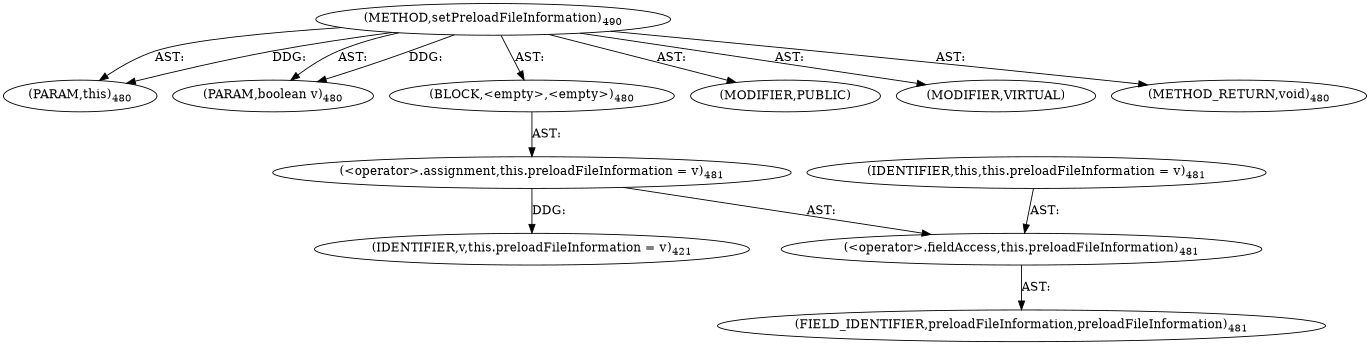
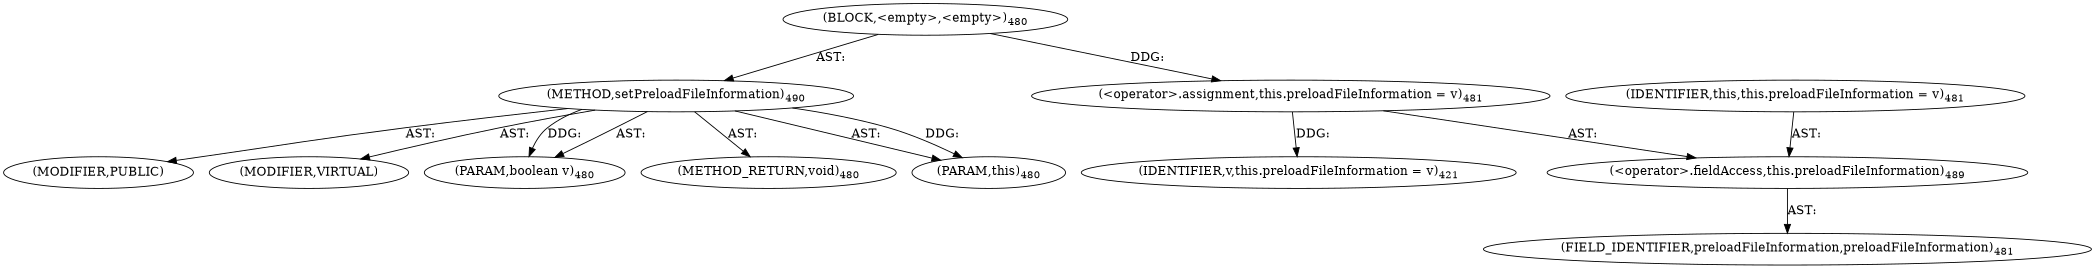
  digraph {
    n1 [label=<(METHOD,setPreloadFileInformation)<SUB>490</SUB>>]
    n2 [label=<(PARAM,this)<SUB>480</SUB>>]
    n3 [label=<(PARAM,boolean v)<SUB>480</SUB>>]
    n4 [label=<(BLOCK,&lt;empty&gt;,&lt;empty&gt;)<SUB>480</SUB>>]
    n5 [label=<(MODIFIER,PUBLIC)>]
    n6 [label=<(MODIFIER,VIRTUAL)>]
    n7 [label=<(METHOD_RETURN,void)<SUB>480</SUB>>]
    n8 [label=<(&lt;operator&gt;.assignment,this.preloadFileInformation = v)<SUB>481</SUB>>]
-   n9 [label=<(&lt;operator&gt;.fieldAccess,this.preloadFileInformation)<SUB>481</SUB>>]
+   n9 [label=<(&lt;operator&gt;.fieldAccess,this.preloadFileInformation)<SUB>489</SUB>>]
    n10 [label=<(IDENTIFIER,v,this.preloadFileInformation = v)<SUB>421</SUB>>]
    n11 [label=<(FIELD_IDENTIFIER,preloadFileInformation,preloadFileInformation)<SUB>481</SUB>>]
    n12 [label=<(IDENTIFIER,this,this.preloadFileInformation = v)<SUB>481</SUB>>]
    n1 -> n2 [label="AST: "]
    n1 -> n2 [label="DDG: "]
    n1 -> n3 [label="AST: "]
    n1 -> n3 [label="DDG: "]
-   n1 -> n4 [label="AST: "]
+   n4 -> n1 [label="AST: "]
    n1 -> n5 [label="AST: "]
    n1 -> n6 [label="AST: "]
    n1 -> n7 [label="AST: "]
-   n4 -> n8 [label="AST: "]
+   n4 -> n8 [label="DDG: "]
    n8 -> n9 [label="AST: "]
    n8 -> n10 [label="DDG: "]
    n9 -> n11 [label="AST: "]
    n12 -> n9 [label="AST: "]
  }
